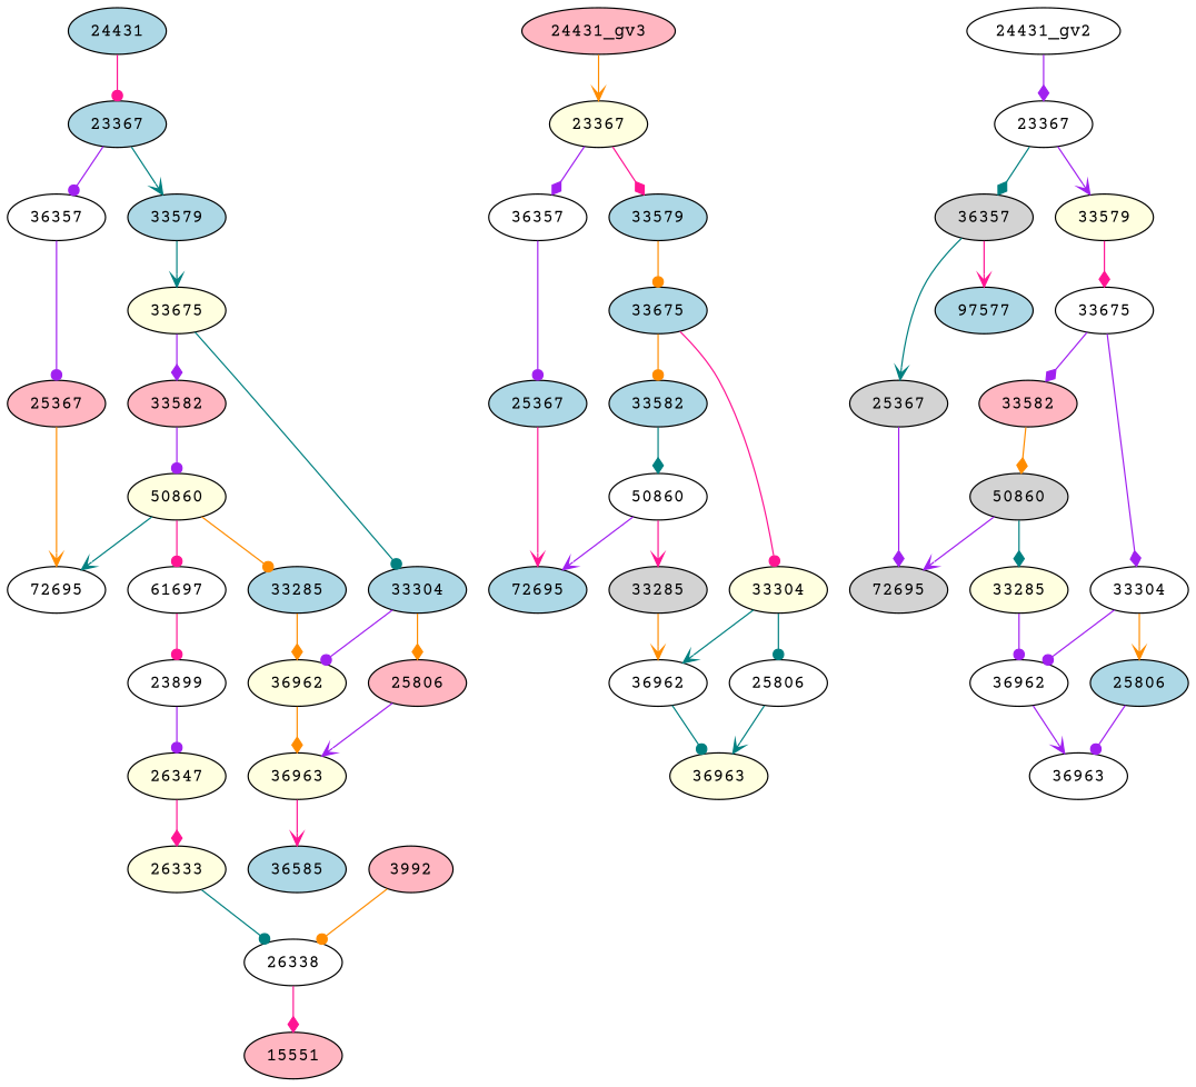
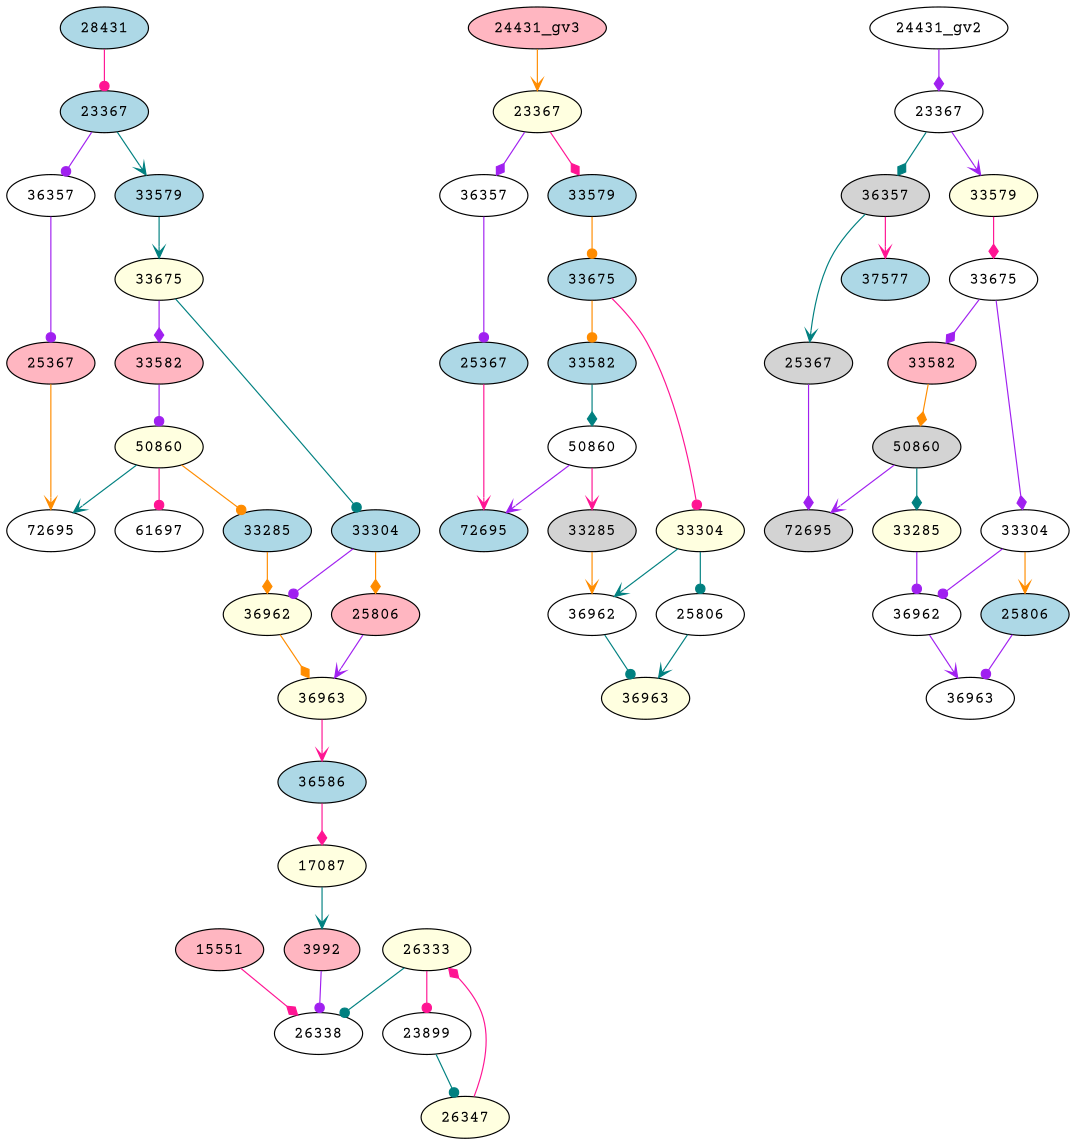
  strict digraph {
    fontname="Courier Prime"
    node [fillcolor=white fontname="Courier Prime" style=filled]
    edge [arrowhead=dot color=purple fontname="Courier Prime"]
    n1 [fillcolor=lightpink label=15551]
    n2 [label=26338]
    n3 [fillcolor=lightyellow label=26333]
    n4 [fillcolor=lightpink label=3992]
    n5 [fillcolor=lightyellow label=26347]
+   n6 [fillcolor=lightyellow label=17087]
    n7 [label=23899]
-   n8 [fillcolor=lightblue label=36585]
+   n8 [fillcolor=lightblue label=36586]
    n9 [label=61697]
    n10 [fillcolor=lightyellow label=36963]
    n11 [fillcolor=lightyellow label=50860]
    n12 [label=72695]
    n13 [fillcolor=lightblue label=33285]
    n14 [fillcolor=lightyellow label=36962]
    n15 [fillcolor=lightpink label=25806]
    n16 [fillcolor=lightpink label=33582]
    n17 [fillcolor=lightpink label=25367]
    n18 [fillcolor=lightblue label=33304]
    n19 [fillcolor=lightyellow label=33675]
    n20 [label=36357]
    n21 [fillcolor=lightblue label=33579]
    n22 [fillcolor=lightblue label=23367]
-   n23 [fillcolor=lightblue label=24431]
+   n23 [fillcolor=lightblue label=28431]
    n24 [fillcolor=lightyellow label=36963]
    n25 [label=36962]
    n26 [label=25806]
    n27 [label=50860]
    n28 [fillcolor=lightblue label=72695]
    n29 [fillcolor=lightgrey label=33285]
    n30 [fillcolor=lightblue label=33582]
    n31 [fillcolor=lightblue label=25367]
    n32 [fillcolor=lightyellow label=33304]
    n33 [fillcolor=lightblue label=33675]
    n34 [label=36357]
    n35 [fillcolor=lightblue label=33579]
    n36 [fillcolor=lightyellow label=23367]
    n37 [fillcolor=lightpink label="24431_gv3"]
    n38 [label=36963]
    n39 [label=36962]
    n40 [fillcolor=lightblue label=25806]
    n41 [fillcolor=lightgrey label=50860]
    n42 [fillcolor=lightgrey label=72695]
    n43 [fillcolor=lightyellow label=33285]
    n44 [fillcolor=lightpink label=33582]
    n45 [fillcolor=lightgrey label=25367]
    n46 [label=33304]
    n47 [label=33675]
    n48 [fillcolor=lightgrey label=36357]
-   n49 [fillcolor=lightblue label=97577]
+   n49 [fillcolor=lightblue label=37577]
    n50 [fillcolor=lightyellow label=33579]
    n51 [label=23367]
    "24431_gv2"
    subgraph sub_1 {
      n1
      n2
      n3
      n4
      n5
+     n6
      n7
      n8
      n9
      n10
      n11
      n12
      n13
      n14
      n15
      n16
      n17
      n18
      n19
      n20
      n21
      n22
      n23
    }
    subgraph sub_2 {
      n24
      n25
      n26
      n27
      n28
      n29
      n30
      n31
      n32
      n33
      n34
      n35
      n36
      n37
    }
    subgraph sub_3 {
      n38
      n39
      n40
      n41
      n42
      n43
      n44
      n45
      n46
      n47
      n48
      n49
      n50
      n51
      "24431_gv2"
    }
-   n2 -> n1 [arrowhead=diamond color=deeppink]
+   n1 -> n2 [arrowhead=diamond color=deeppink]
    n3 -> n2 [color=teal]
-   n4 -> n2 [color=darkorange]
+   n4 -> n2
    n5 -> n3 [arrowhead=diamond color=deeppink]
-   n7 -> n5
-   n9 -> n7 [color=deeppink]
+   n6 -> n4 [arrowhead=vee color=teal]
+   n7 -> n5 [color=teal]
+   n8 -> n6 [arrowhead=diamond color=deeppink]
+   n3 -> n7 [color=deeppink]
    n10 -> n8 [arrowhead=vee color=deeppink]
    n11 -> n9 [color=deeppink]
    n11 -> n12 [arrowhead=vee color=teal]
    n11 -> n13 [color=darkorange]
    n13 -> n14 [arrowhead=diamond color=darkorange]
    n14 -> n10 [arrowhead=diamond color=darkorange]
    n15 -> n10 [arrowhead=vee]
    n16 -> n11
    n17 -> n12 [arrowhead=vee color=darkorange]
    n18 -> n14
    n18 -> n15 [arrowhead=diamond color=darkorange]
    n19 -> n16 [arrowhead=diamond]
    n19 -> n18 [color=teal]
    n20 -> n17
    n21 -> n19 [arrowhead=vee color=teal]
    n22 -> n20
    n22 -> n21 [arrowhead=vee color=teal]
    n23 -> n22 [color=deeppink]
    n25 -> n24 [color=teal]
    n26 -> n24 [arrowhead=vee color=teal]
    n27 -> n28 [arrowhead=vee]
    n27 -> n29 [arrowhead=vee color=deeppink]
    n29 -> n25 [arrowhead=vee color=darkorange]
    n30 -> n27 [arrowhead=diamond color=teal]
    n31 -> n28 [arrowhead=vee color=deeppink]
    n32 -> n25 [arrowhead=vee color=teal]
    n32 -> n26 [color=teal]
    n33 -> n30 [color=darkorange]
    n33 -> n32 [color=deeppink]
    n34 -> n31
    n35 -> n33 [color=darkorange]
    n36 -> n34 [arrowhead=diamond]
    n36 -> n35 [arrowhead=diamond color=deeppink]
    n37 -> n36 [arrowhead=vee color=darkorange]
    n39 -> n38 [arrowhead=vee]
    n40 -> n38
    n41 -> n42 [arrowhead=vee]
    n41 -> n43 [arrowhead=diamond color=teal]
    n43 -> n39
    n44 -> n41 [arrowhead=diamond color=darkorange]
    n45 -> n42 [arrowhead=diamond]
    n46 -> n39
    n46 -> n40 [arrowhead=vee color=darkorange]
    n47 -> n44 [arrowhead=diamond]
    n47 -> n46 [arrowhead=diamond]
    n48 -> n45 [arrowhead=vee color=teal]
    n48 -> n49 [arrowhead=vee color=deeppink]
    n50 -> n47 [arrowhead=diamond color=deeppink]
    n51 -> n48 [arrowhead=diamond color=teal]
    n51 -> n50 [arrowhead=vee]
    "24431_gv2" -> n51 [arrowhead=diamond]
  }
